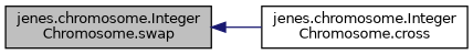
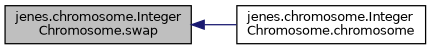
  digraph {
    rankdir=LR
    node [color=black fontname=Helvetica fontsize=10 shape=record style=filled]
    n1 [fillcolor=grey75 fontcolor=black height=0.2 label="jenes.chromosome.Integer\lChromosome.swap" width=0.4]
-   n2 [fillcolor=white height=0.2 label="jenes.chromosome.Integer\lChromosome.cross" width=0.4]
+   n2 [fillcolor=white height=0.2 label="jenes.chromosome.Integer\lChromosome.chromosome" width=0.4]
    n1 -> n2 [color=midnightblue dir=back fontname=Helvetica fontsize=10 labelfontname=Helvetica labelfontsize=10 style=solid]
  }
